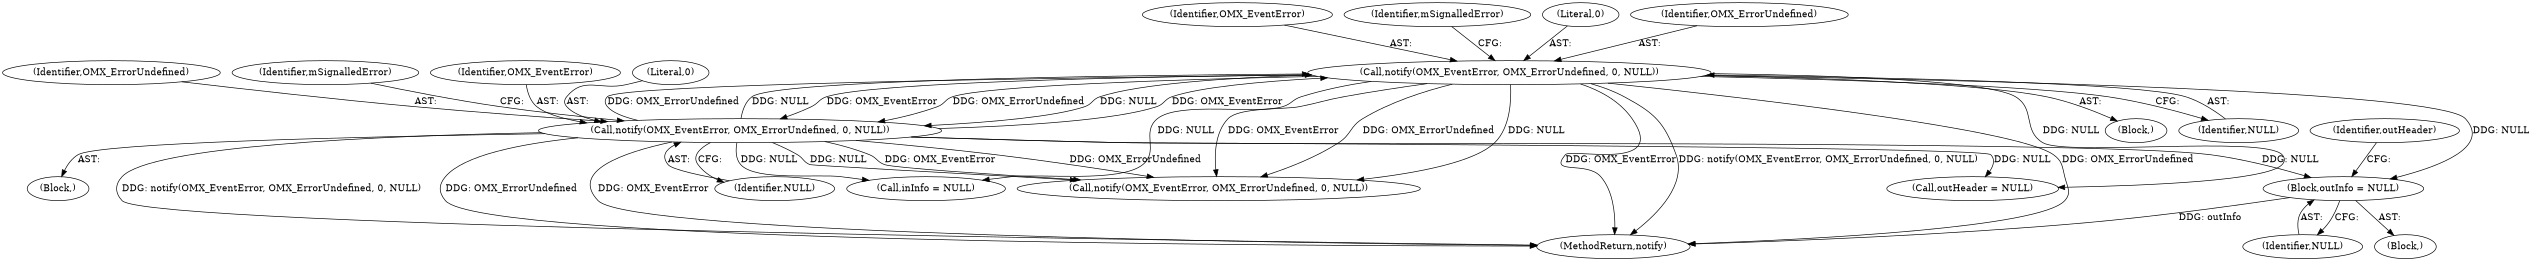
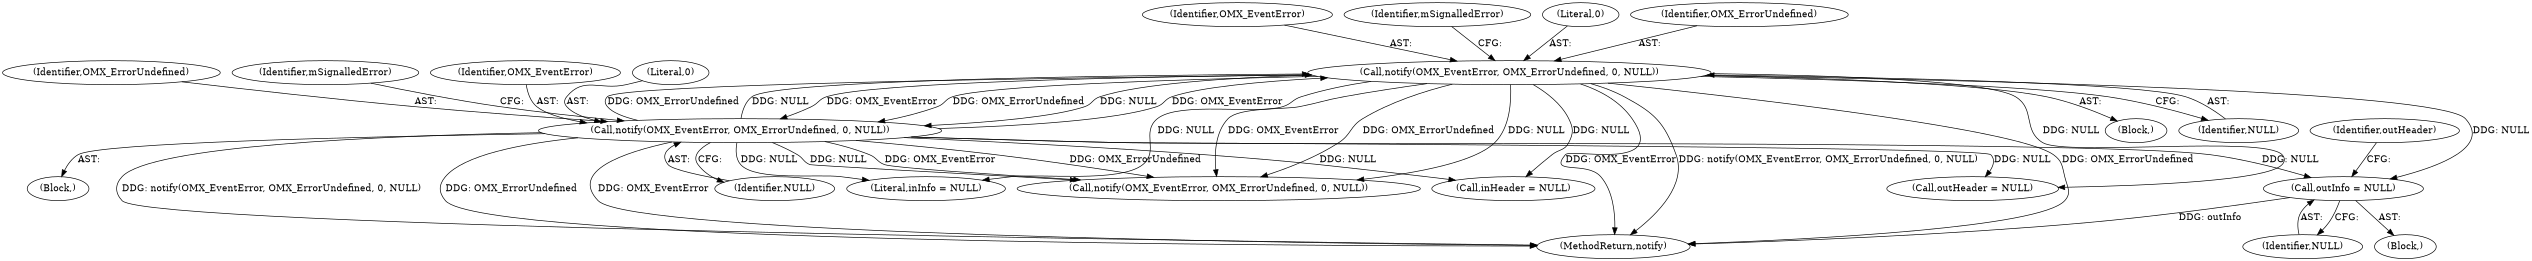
  digraph {
-   n1 [label="(Block,outInfo = NULL)"]
+   n1 [label="(Call,outInfo = NULL)"]
    n2 [label="(MethodReturn,notify)"]
    n3 [label="(Block,)"]
    n4 [label="(Identifier,NULL)"]
    n5 [label="(Call,notify(OMX_EventError, OMX_ErrorUndefined, 0, NULL))"]
    n6 [label="(Call,notify(OMX_EventError, OMX_ErrorUndefined, 0, NULL))"]
-   n7 [label="(Call,inInfo = NULL)"]
+   n7 [label="(Literal,inInfo = NULL)"]
    n8 [label="(Call,notify(OMX_EventError, OMX_ErrorUndefined, 0, NULL))"]
+   n9 [label="(Call,inHeader = NULL)"]
    n10 [label="(Block,)"]
    n11 [label="(Identifier,NULL)"]
    n12 [label="(Call,outHeader = NULL)"]
    n13 [label="(Identifier,NULL)"]
    n14 [label="(Block,)"]
    n15 [label="(Identifier,OMX_EventError)"]
    n16 [label="(Identifier,mSignalledError)"]
    n17 [label="(Literal,0)"]
    n18 [label="(Identifier,mSignalledError)"]
    n19 [label="(Identifier,OMX_EventError)"]
    n20 [label="(Literal,0)"]
    n21 [label="(Identifier,OMX_ErrorUndefined)"]
    n22 [label="(Identifier,outHeader)"]
    n23 [label="(Identifier,OMX_ErrorUndefined)"]
    n1 -> n2 [label="DDG: outInfo"]
    n1 -> n3 [label="AST: "]
    n1 -> n4 [label="CFG: "]
    n4 -> n1 [label="AST: "]
    n5 -> n1 [label="DDG: NULL"]
    n5 -> n2 [label="DDG: OMX_EventError"]
    n5 -> n2 [label="DDG: notify(OMX_EventError, OMX_ErrorUndefined, 0, NULL)"]
    n5 -> n2 [label="DDG: OMX_ErrorUndefined"]
    n5 -> n6 [label="DDG: OMX_EventError"]
    n5 -> n6 [label="DDG: OMX_ErrorUndefined"]
    n5 -> n6 [label="DDG: NULL"]
    n5 -> n7 [label="DDG: NULL"]
    n5 -> n8 [label="DDG: OMX_EventError"]
    n5 -> n8 [label="DDG: OMX_ErrorUndefined"]
    n5 -> n8 [label="DDG: NULL"]
+   n5 -> n9 [label="DDG: NULL"]
    n5 -> n10 [label="AST: "]
    n5 -> n11 [label="CFG: "]
    n5 -> n12 [label="DDG: NULL"]
    n6 -> n1 [label="DDG: NULL"]
    n6 -> n2 [label="DDG: notify(OMX_EventError, OMX_ErrorUndefined, 0, NULL)"]
    n6 -> n2 [label="DDG: OMX_ErrorUndefined"]
    n6 -> n2 [label="DDG: OMX_EventError"]
    n6 -> n5 [label="DDG: OMX_EventError"]
    n6 -> n5 [label="DDG: OMX_ErrorUndefined"]
    n6 -> n5 [label="DDG: NULL"]
    n6 -> n7 [label="DDG: NULL"]
    n6 -> n8 [label="DDG: OMX_EventError"]
    n6 -> n8 [label="DDG: OMX_ErrorUndefined"]
    n6 -> n8 [label="DDG: NULL"]
+   n6 -> n9 [label="DDG: NULL"]
    n6 -> n12 [label="DDG: NULL"]
    n6 -> n13 [label="CFG: "]
    n6 -> n14 [label="AST: "]
    n11 -> n5 [label="AST: "]
    n13 -> n6 [label="AST: "]
    n15 -> n5 [label="AST: "]
    n16 -> n5 [label="CFG: "]
    n17 -> n5 [label="AST: "]
    n18 -> n6 [label="CFG: "]
    n19 -> n6 [label="AST: "]
    n20 -> n6 [label="AST: "]
    n21 -> n6 [label="AST: "]
    n22 -> n1 [label="CFG: "]
    n23 -> n5 [label="AST: "]
  }
